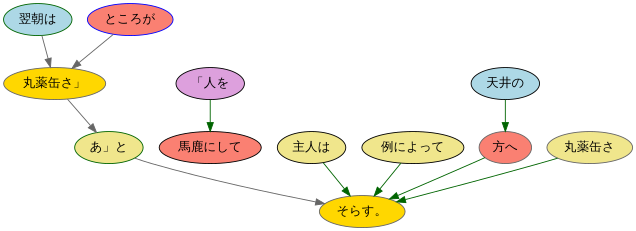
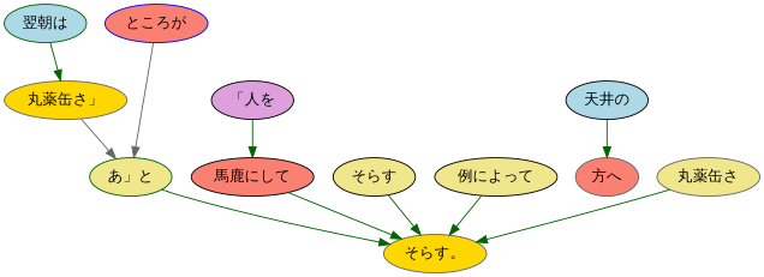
  digraph {
    fontname="EB Garamond"
    node [color=black fillcolor=khaki fontname="EB Garamond" style=filled]
    edge [color=darkgreen fontname="EB Garamond"]
    n1 [color=blue fillcolor=salmon label="ところが"]
    n2 [color=gray40 fillcolor=gold label="丸薬缶さ」"]
    n3 [color=darkgreen label="あ」と"]
    n4 [color=darkgreen fillcolor=lightblue label="翌朝は"]
    n5 [color=gray40 fillcolor=gold label="そらす。"]
    n6 [fillcolor=plum label="「人を"]
    n7 [fillcolor=salmon label="馬鹿にして"]
-   n8 [label="主人は"]
+   n8 [label="そらす"]
    n9 [label="例によって"]
    n10 [fillcolor=lightblue label="天井の"]
    n11 [color=gray40 fillcolor=salmon label="方へ"]
    n12 [color=gray40 label="丸薬缶さ"]
-   n1 -> n2 [color=gray40]
+   n1 -> n3 [color=gray40]
    n2 -> n3 [color=gray40]
-   n3 -> n5 [color=gray40]
-   n4 -> n2 [color=gray40]
+   n3 -> n5
+   n4 -> n2
    n6 -> n7
    n8 -> n5
    n9 -> n5
    n10 -> n11
-   n11 -> n5
+   n7 -> n5
    n12 -> n5
  }
